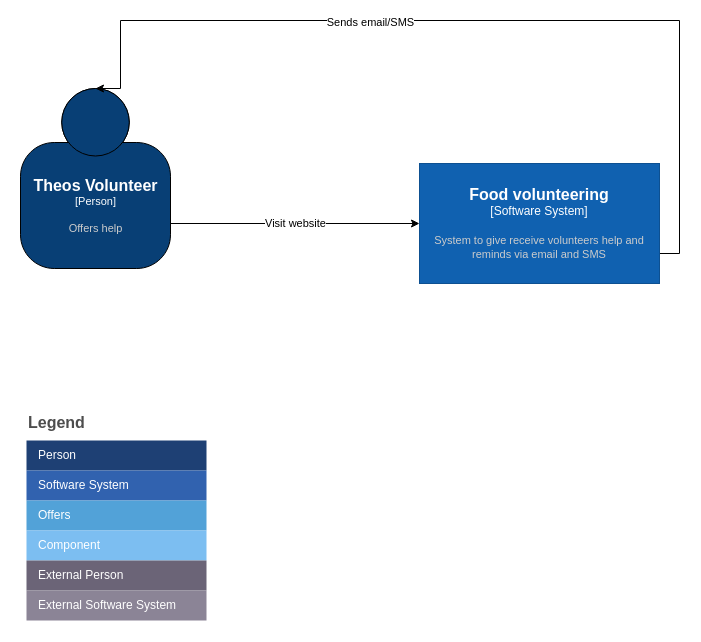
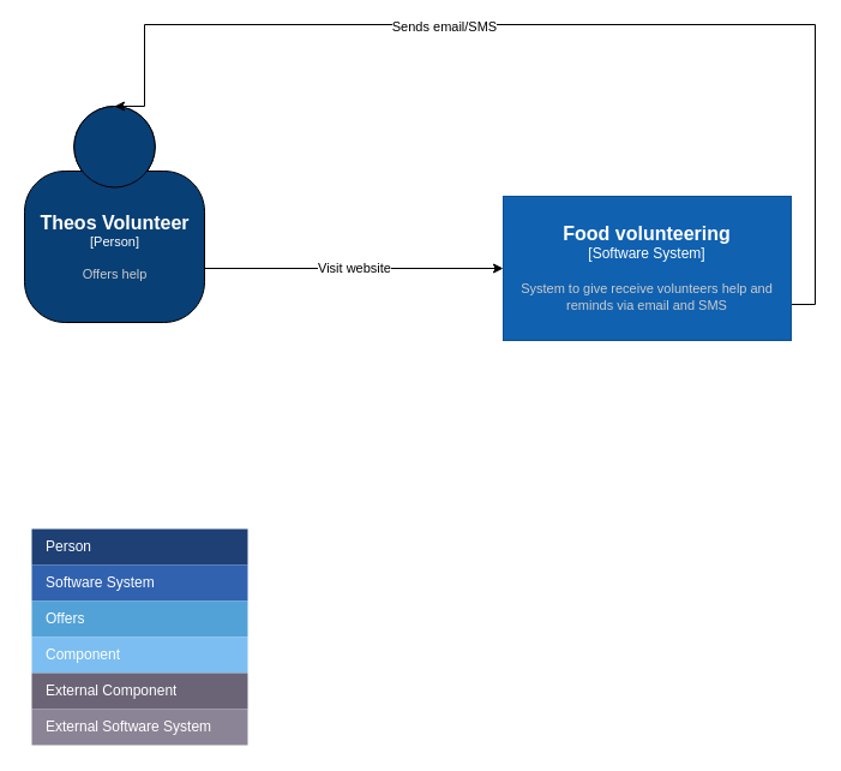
  <mxCell id="0" />
  <mxCell id="1" parent="0" />
  <mxCell id="2" value="Visit website" style="edgeStyle=orthogonalEdgeStyle;rounded=0;orthogonalLoop=1;jettySize=auto;html=1;exitX=1;exitY=0.75;exitDx=0;exitDy=0;exitPerimeter=0;entryX=0;entryY=0.5;entryDx=0;entryDy=0;entryPerimeter=0;" edge="1" parent="1" source="3" target="6"><mxGeometry relative="1" as="geometry" /></mxCell>
  <mxCell id="3" value="&lt;font style=&quot;font-size: 16px&quot;&gt;&lt;b&gt;Theos Volunteer&lt;/b&gt;&lt;/font&gt;&lt;div&gt;[Person]&lt;/div&gt;&lt;br&gt;&lt;div&gt;&lt;font style=&quot;font-size: 11px&quot;&gt;&lt;font color=&quot;#cccccc&quot;&gt;Offers help&lt;/font&gt;&lt;/div&gt;" style="html=1;fontSize=11;dashed=0;whitespace=wrap;fillColor=#083F75;strokeColor=default;fontColor=#ffffff;shape=mxgraph.c4.person2;align=center;metaEdit=1;points=[[0.5,0,0],[1,0.5,0],[1,0.75,0],[0.75,1,0],[0.5,1,0],[0.25,1,0],[0,0.75,0],[0,0.5,0]];resizable=0;" vertex="1" parent="1"><mxGeometry x="20" y="88" width="150" height="180" as="geometry" /></mxCell>
  <mxCell id="4" style="edgeStyle=orthogonalEdgeStyle;rounded=0;orthogonalLoop=1;jettySize=auto;html=1;exitX=1;exitY=0.75;exitDx=0;exitDy=0;exitPerimeter=0;entryX=0.5;entryY=0;entryDx=0;entryDy=0;entryPerimeter=0;" edge="1" parent="1" source="6" target="3"><mxGeometry relative="1" as="geometry"><Array as="points"><mxPoint x="679" y="253" /><mxPoint x="679" y="20" /><mxPoint x="120" y="20" /></Array></mxGeometry></mxCell>
  <mxCell id="5" value="Sends email/SMS" style="edgeLabel;html=1;align=center;verticalAlign=middle;resizable=0;points=[];" vertex="1" connectable="0" parent="4"><mxGeometry x="0.244" y="1" relative="1" as="geometry"><mxPoint as="offset" /></mxGeometry></mxCell>
  <mxCell id="6" value="&lt;font style=&quot;font-size: 16px&quot;&gt;&lt;b&gt;Food volunteering&lt;/b&gt;&lt;/font&gt;&lt;div&gt;[Software System]&lt;/div&gt;&lt;br&gt;&lt;div&gt;&lt;font style=&quot;font-size: 11px&quot;&gt;&lt;font color=&quot;#cccccc&quot;&gt;System to give receive volunteers help and reminds via email and SMS&lt;/font&gt;&lt;/div&gt;" style="whiteSpace=wrap;html=1;labelBackgroundColor=none;fillColor=#1061B0;fontColor=#ffffff;align=center;arcSize=10;strokeColor=#0D5091;metaEdit=1;resizable=0;points=[[0.25,0,0],[0.5,0,0],[0.75,0,0],[1,0.25,0],[1,0.5,0],[1,0.75,0],[0.75,1,0],[0.5,1,0],[0.25,1,0],[0,0.75,0],[0,0.5,0],[0,0.25,0]];rounded=0;" vertex="1" parent="1"><mxGeometry x="419" y="163" width="240" height="120" as="geometry" /></mxCell>
- <mxCell id="7" value="Legend" style="align=left;fontSize=16;fontStyle=1;strokeColor=none;fillColor=none;fontColor=#4D4D4D;spacingTop=-8;resizable=0;" vertex="1" parent="1"><mxGeometry x="26" y="410" width="180" height="30" as="geometry" /></mxCell>
  <mxCell id="8" value="" style="shape=table;html=1;whiteSpace=wrap;startSize=0;container=1;collapsible=0;childLayout=tableLayout;fillColor=none;align=left;spacingLeft=10;strokeColor=none;rounded=1;arcSize=11;fontColor=#FFFFFF;resizable=0;points=[[0.25,0,0],[0.5,0,0],[0.75,0,0],[1,0.25,0],[1,0.5,0],[1,0.75,0],[0.75,1,0],[0.5,1,0],[0.25,1,0],[0,0.75,0],[0,0.5,0],[0,0.25,0]];" vertex="1" parent="1"><mxGeometry x="26" y="440" width="180" height="180" as="geometry" /></mxCell>
  <mxCell id="9" value="Person" style="shape=partialRectangle;html=1;whiteSpace=wrap;connectable=0;fillColor=#1E4074;top=0;left=0;bottom=0;right=0;overflow=hidden;pointerEvents=1;align=left;spacingLeft=10;strokeColor=none;fontColor=#FFFFFF;" vertex="1" parent="8"><mxGeometry width="180" height="30" as="geometry" /></mxCell>
  <mxCell id="10" value="Software System" style="shape=partialRectangle;html=1;whiteSpace=wrap;connectable=0;fillColor=#3162AF;top=0;left=0;bottom=0;right=0;overflow=hidden;pointerEvents=1;align=left;spacingLeft=10;fontColor=#FFFFFF;strokeColor=default;" vertex="1" parent="8"><mxGeometry y="30" width="180" height="30" as="geometry" /></mxCell>
  <mxCell id="11" value="Offers" style="shape=partialRectangle;html=1;whiteSpace=wrap;connectable=0;fillColor=#52A2D8;top=0;left=0;bottom=0;right=0;overflow=hidden;pointerEvents=1;align=left;spacingLeft=10;fontColor=#FFFFFF;strokeColor=default;" vertex="1" parent="8"><mxGeometry y="60" width="180" height="30" as="geometry" /></mxCell>
  <mxCell id="12" value="Component" style="shape=partialRectangle;html=1;whiteSpace=wrap;connectable=0;fillColor=#7CBEF1;top=0;left=0;bottom=0;right=0;overflow=hidden;pointerEvents=1;align=left;spacingLeft=10;fontColor=#FFFFFF;strokeColor=default;" vertex="1" parent="8"><mxGeometry y="90" width="180" height="30" as="geometry" /></mxCell>
- <mxCell id="13" value="External Person" style="shape=partialRectangle;html=1;whiteSpace=wrap;connectable=0;fillColor=#6B6477;top=0;left=0;bottom=0;right=0;overflow=hidden;pointerEvents=1;align=left;spacingLeft=10;fontColor=#FFFFFF;strokeColor=default;" vertex="1" parent="8"><mxGeometry y="120" width="180" height="30" as="geometry" /></mxCell>
+ <mxCell id="13" value="External Component" style="shape=partialRectangle;html=1;whiteSpace=wrap;connectable=0;fillColor=#6B6477;top=0;left=0;bottom=0;right=0;overflow=hidden;pointerEvents=1;align=left;spacingLeft=10;fontColor=#FFFFFF;strokeColor=default;" vertex="1" parent="8"><mxGeometry y="120" width="180" height="30" as="geometry" /></mxCell>
  <mxCell id="14" value="External Software System" style="shape=partialRectangle;html=1;whiteSpace=wrap;connectable=0;fillColor=#8B8496;top=0;left=0;bottom=0;right=0;overflow=hidden;pointerEvents=1;align=left;spacingLeft=10;fontColor=#FFFFFF;strokeColor=default;" vertex="1" parent="8"><mxGeometry y="150" width="180" height="30" as="geometry" /></mxCell>
